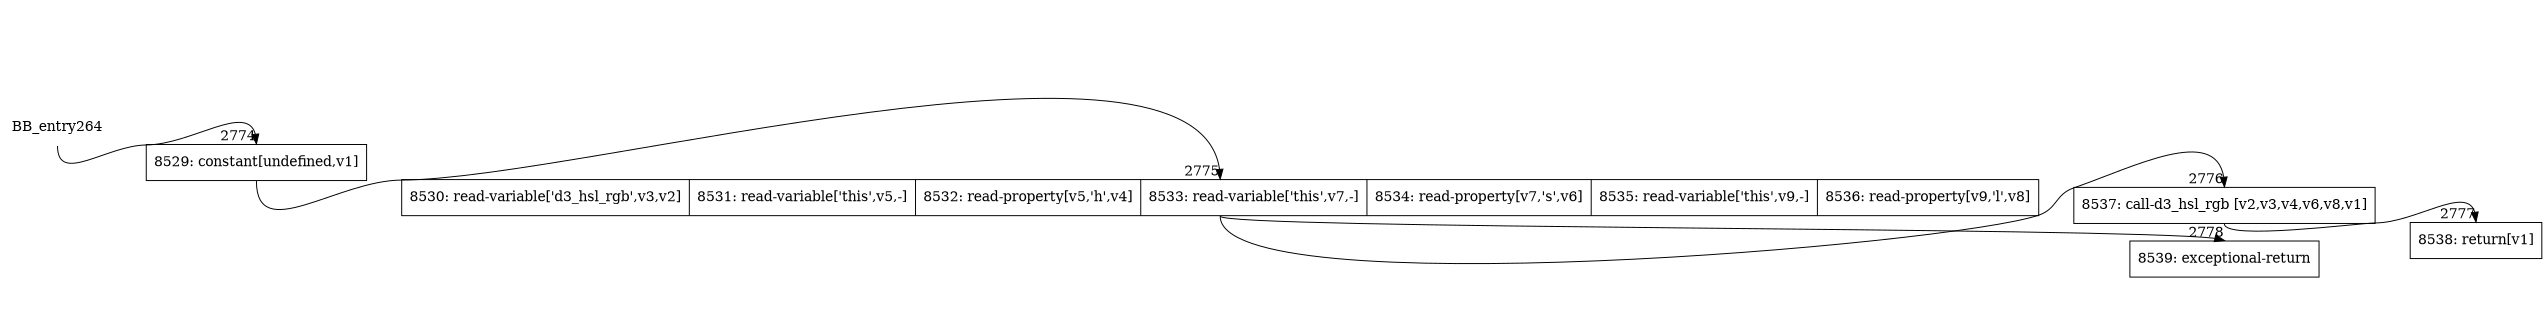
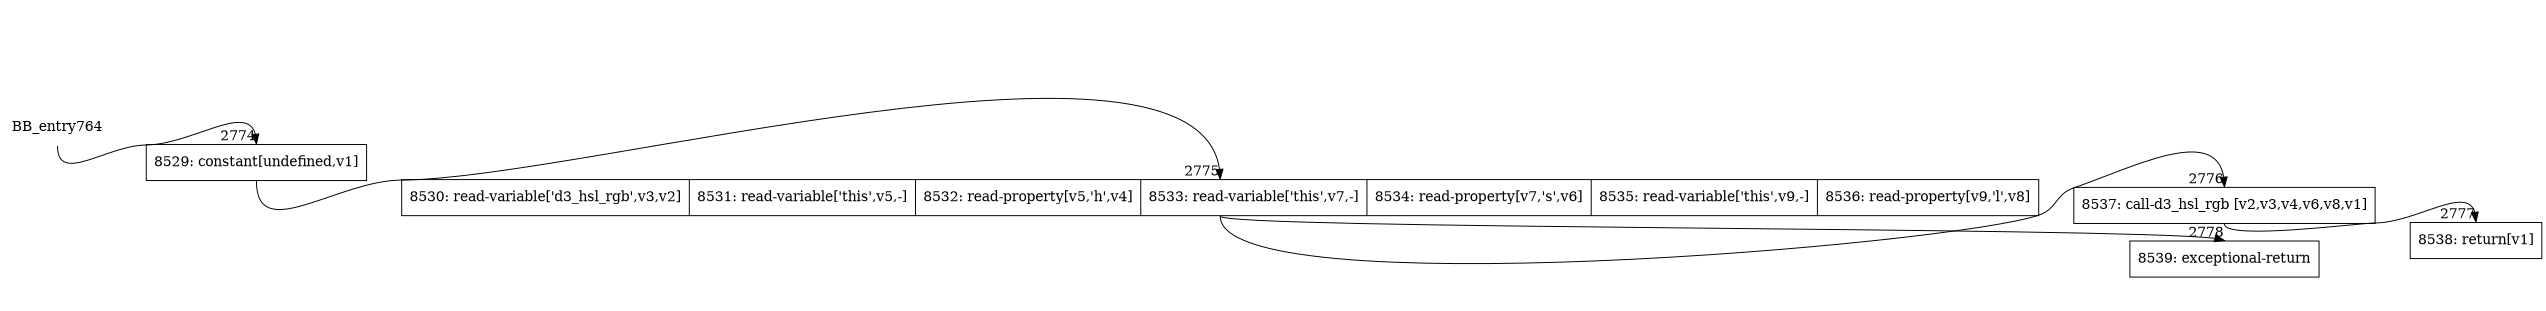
  digraph {
    rankdir=LR
    node [shape=record]
    edge [headport=n tailport=s]
-   BB_entry264 [shape=none]
+   BB_entry264 [shape=none label=BB_entry764]
    n2 [label="{8529: constant[undefined,v1]}"]
    n3 [label="{8530: read-variable['d3_hsl_rgb',v3,v2]|8531: read-variable['this',v5,-]|8532: read-property[v5,'h',v4]|8533: read-variable['this',v7,-]|8534: read-property[v7,'s',v6]|8535: read-variable['this',v9,-]|8536: read-property[v9,'l',v8]}"]
    n4 [label="{8537: call-d3_hsl_rgb [v2,v3,v4,v6,v8,v1]}"]
    n5 [label="{8539: exceptional-return}"]
    n6 [label="{8538: return[v1]}"]
    BB_entry264 -> n2 [headlabel="    2774"]
    n2 -> n3 [headlabel="      2775"]
    n3 -> n4 [headlabel="      2776"]
    n3 -> n5 [color=black headlabel="      2778"]
    n4 -> n6 [headlabel="      2777"]
  }
